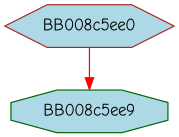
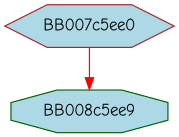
  digraph {
    splines=ortho
    fontname="Comic Neue"
    node [style=filled fillcolor=lightblue fontname="Comic Neue"]
-   BB008c5ee0 [shape=hexagon color=brown]
+   BB008c5ee0 [shape=hexagon color=brown label=BB007c5ee0]
    BB008c5ee9 [shape=octagon color=darkgreen]
    BB008c5ee0 -> BB008c5ee9 [color=red fontname="Comic Neue"]
  }
